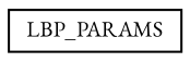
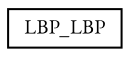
  digraph {
    rankdir=LR
    fontname="EB Garamond"
-   n1 [color=black fillcolor=white fontname="EB Garamond" fontsize=10 height=0.2 label=LBP_PARAMS shape=record style=filled width=0.4]
+   n1 [color=black fillcolor=white fontname="EB Garamond" fontsize=10 height=0.2 label=LBP_LBP shape=record style=filled width=0.4]
  }
